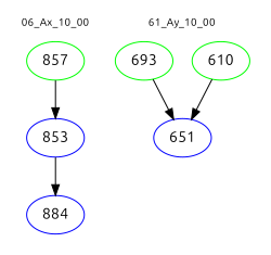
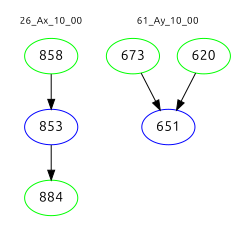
  digraph {
    fontname=Ubuntu
    node [color=green fontname=Ubuntu]
    edge [color=black fontname=Ubuntu]
-   n1 [label=857]
+   n1 [label=858]
    n2 [color=blue label=853]
-   n3 [color=blue label=884]
-   n4 [label=610]
+   n3 [label=884]
+   n4 [label=620]
    n5 [color=blue label=651]
-   n6 [label=693]
+   n6 [label=673]
    subgraph cluster_1 {
      color=white
      fontsize=10
-     label="06_Ax_10_00"
+     label="26_Ax_10_00"
      n1
      n2
      n3
    }
    subgraph cluster_2 {
      color=white
      fontsize=10
      label="61_Ay_10_00"
      n4
      n5
      n6
    }
    n1 -> n2
    n2 -> n3
    n4 -> n5
    n6 -> n5
  }
